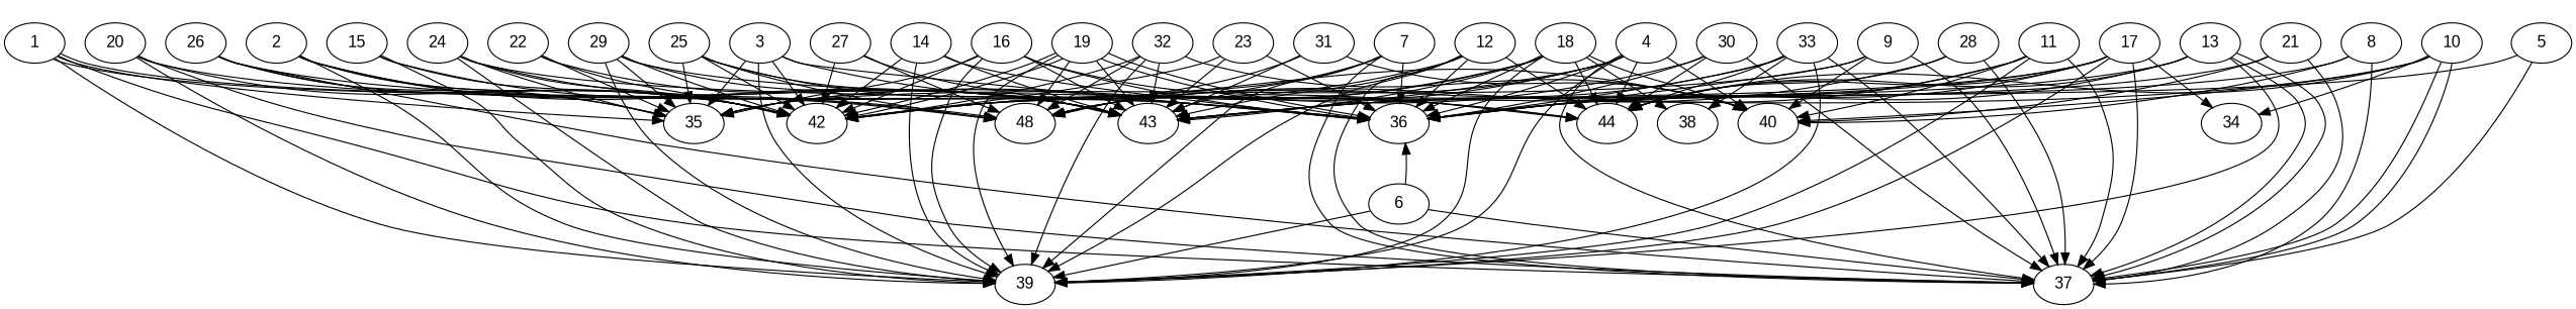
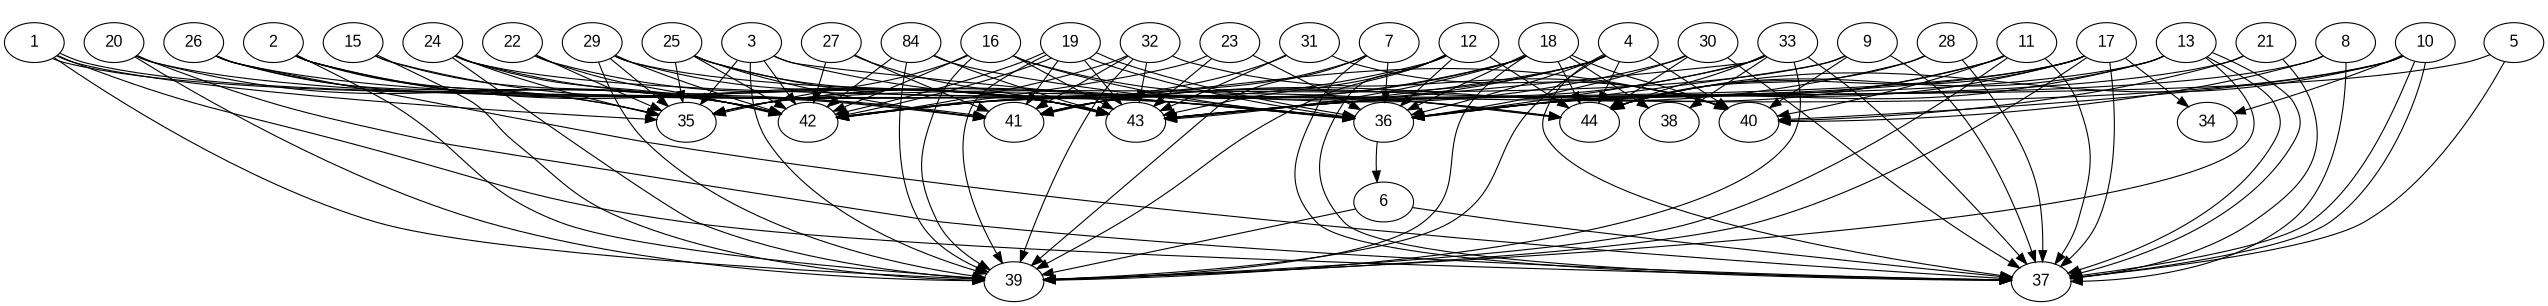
  digraph {
    fontname="Liberation Sans"
    node [alpha=0.18 fontname="Liberation Sans"]
    edge [fontname="Liberation Sans"]
    1 [alpha=0.12 expect_size=457075735021142720]
    35 [alpha=0.20 expect_size=11670090345381584]
    37 [alpha=0.01 expect_size=3624502609100141]
    39 [alpha=0.13 expect_size=1380775347757345536]
-   41 [expect_size=399523240717777371136 label=48]
+   41 [expect_size=399523240717777371136]
    2 [alpha=0.08 expect_size=1093795641996398080]
    42 [expect_size=14648942350361944]
    43 [alpha=0.00 expect_size=15057687170369634]
    3 [alpha=0.08 expect_size=10315309558174074]
    36 [expect_size=3482170679237019]
    40 [alpha=0.11 expect_size=160029210138640384000]
    4 [expect_size=1339482856182842916864]
    44 [alpha=0.02 expect_size=2284331392852931840]
    5 [alpha=0.09 expect_size=679689882935947689984]
    6 [alpha=0.17 expect_size=360332028921262720]
    7 [alpha=0.19 expect_size=51483061952273168]
    8 [alpha=0.06 expect_size=41845354115003168]
    9 [alpha=0.17 expect_size=40576261727533608]
    10 [alpha=0.06 expect_size=1530082296635351629824]
    34 [alpha=0.09 expect_size=177288702931066945536]
    11 [alpha=0.08 expect_size=721868457035257728]
    12 [alpha=0.04 expect_size=522031083614860476416]
    13 [alpha=0.03 expect_size=777020261294501888]
-   14 [alpha=0.14 expect_size=2315711603957798400]
+   14 [alpha=0.14 expect_size=2315711603957798400 label=84]
    15 [alpha=0.14 expect_size=49592167316924880]
    16 [alpha=0.17 expect_size=9306578946396514]
    17 [alpha=0.02 expect_size=264351630340505568]
    18 [alpha=0.11 expect_size=2098345431292545335296]
    38 [expect_size=1145540343261286105088]
    19 [alpha=0.01 expect_size=4020174989966822]
    20 [alpha=0.10 expect_size=1029746451316919040]
    21 [alpha=0.14 expect_size=2496616241461948928]
    22 [alpha=0.15 expect_size=1654390137531186282496]
    23 [alpha=0.03 expect_size=150043893964960768]
    24 [alpha=0.10 expect_size=53770801177750929408]
    25 [alpha=0.09 expect_size=702186234560811648]
    26 [alpha=0.02 expect_size=30113654264218724]
    27 [alpha=0.01 expect_size=1072752349518611]
    28 [alpha=0.20 expect_size=52511132477588208]
    29 [alpha=0.05 expect_size=164214040954908640]
    30 [alpha=0.07 expect_size=508555646635581184]
    31 [alpha=0.07 expect_size=1306428663607568]
    32 [alpha=0.10 expect_size=39759649720389328]
    33 [alpha=0.17 expect_size=98552248478847888]
    1 -> 35
    1 -> 37
    1 -> 39
    1 -> 41
    1 -> 41
    2 -> 35
    2 -> 39
    2 -> 41
    2 -> 42
    2 -> 43
    3 -> 35
    3 -> 39
    3 -> 42
    3 -> 36
    3 -> 40
    4 -> 37
    4 -> 39
    4 -> 41
    4 -> 42
    4 -> 43
    4 -> 36
    4 -> 40
    4 -> 44
    5 -> 37
    5 -> 36
    6 -> 37
    6 -> 39
-   6 -> 36
+   36 -> 6
    7 -> 37
    7 -> 39
    7 -> 41
    7 -> 36
    8 -> 37
    8 -> 36
    8 -> 40
    9 -> 35
    9 -> 37
    9 -> 36
    9 -> 40
    10 -> 37
    10 -> 37
    10 -> 42
    10 -> 40
    10 -> 44
    10 -> 34
    11 -> 37
    11 -> 39
    11 -> 43
    11 -> 36
    11 -> 40
    12 -> 35
    12 -> 37
    12 -> 39
    12 -> 43
    12 -> 36
    12 -> 44
    13 -> 37
    13 -> 37
    13 -> 39
    13 -> 43
    13 -> 36
    13 -> 44
    14 -> 39
    14 -> 42
    14 -> 43
    14 -> 36
    15 -> 39
    15 -> 42
    15 -> 43
    16 -> 35
    16 -> 39
    16 -> 42
    16 -> 43
    16 -> 36
    16 -> 44
    17 -> 37
    17 -> 39
    17 -> 42
    17 -> 43
    17 -> 36
    17 -> 44
    17 -> 34
    18 -> 35
    18 -> 39
    18 -> 42
    18 -> 43
    18 -> 36
    18 -> 40
    18 -> 44
    18 -> 38
    19 -> 39
    19 -> 41
    19 -> 42
    19 -> 42
    19 -> 43
    19 -> 36
    19 -> 36
    20 -> 37
    20 -> 39
    20 -> 42
    20 -> 36
    21 -> 37
    21 -> 43
    21 -> 40
    22 -> 35
    22 -> 42
    22 -> 43
    23 -> 42
    23 -> 43
    23 -> 36
    24 -> 35
    24 -> 39
    24 -> 42
    24 -> 43
    24 -> 36
    25 -> 35
    25 -> 41
    25 -> 42
    25 -> 43
    25 -> 36
    26 -> 35
    26 -> 37
    26 -> 42
    26 -> 44
    27 -> 41
    27 -> 42
    27 -> 43
    28 -> 37
    28 -> 41
    28 -> 44
    29 -> 35
    29 -> 39
    29 -> 42
    29 -> 43
    29 -> 44
    30 -> 37
    30 -> 42
    30 -> 36
    30 -> 44
    31 -> 41
    31 -> 43
    31 -> 40
    32 -> 39
    32 -> 41
    32 -> 42
    32 -> 43
    32 -> 40
    33 -> 37
    33 -> 39
    33 -> 41
-   7 -> 43
+   33 -> 43
    33 -> 36
    33 -> 44
    33 -> 38
  }
